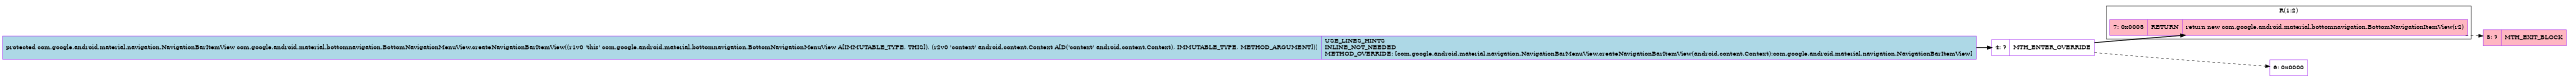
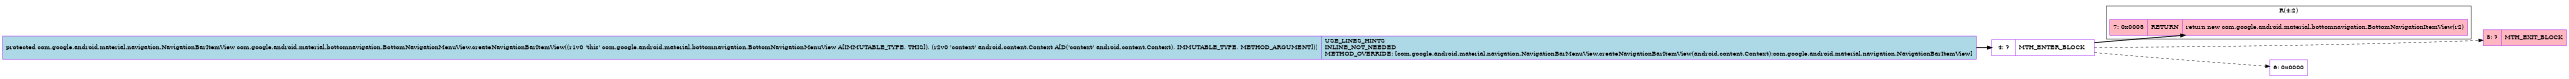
  digraph {
    rankdir=LR
    node [color=purple fillcolor=lightpink shape=record style=filled]
    edge [style=dashed]
    n1 [label="{7\:\ 0x0005|RETURN\l|return new com.google.android.material.bottomnavigation.BottomNavigationItemView(r2)\l}"]
    n2 [label="{5\:\ ?|MTH_EXIT_BLOCK\l}"]
-   n3 [fillcolor=white label="{4\:\ ?|MTH_ENTER_OVERRIDE\l}"]
+   n3 [fillcolor=white label="{4\:\ ?|MTH_ENTER_BLOCK\l}"]
    n4 [fillcolor=white label="{6\:\ 0x0000}"]
    n5 [fillcolor=lightblue label="{protected com.google.android.material.navigation.NavigationBarItemView com.google.android.material.bottomnavigation.BottomNavigationMenuView.createNavigationBarItemView((r1v0 'this' com.google.android.material.bottomnavigation.BottomNavigationMenuView A[IMMUTABLE_TYPE, THIS]), (r2v0 'context' android.content.Context A[D('context' android.content.Context), IMMUTABLE_TYPE, METHOD_ARGUMENT]))  | USE_LINES_HINTS\lINLINE_NOT_NEEDED\lMETHOD_OVERRIDE: [com.google.android.material.navigation.NavigationBarMenuView.createNavigationBarItemView(android.content.Context):com.google.android.material.navigation.NavigationBarItemView]\l}"]
    subgraph cluster_1 {
-     label="R(1:2)"
+     label="R(4:2)"
      n1
    }
-   n1 -> n2
+   n3 -> n2
    n3 -> n1 [style=bold]
    n3 -> n4
    n5 -> n3 [style=bold]
  }
